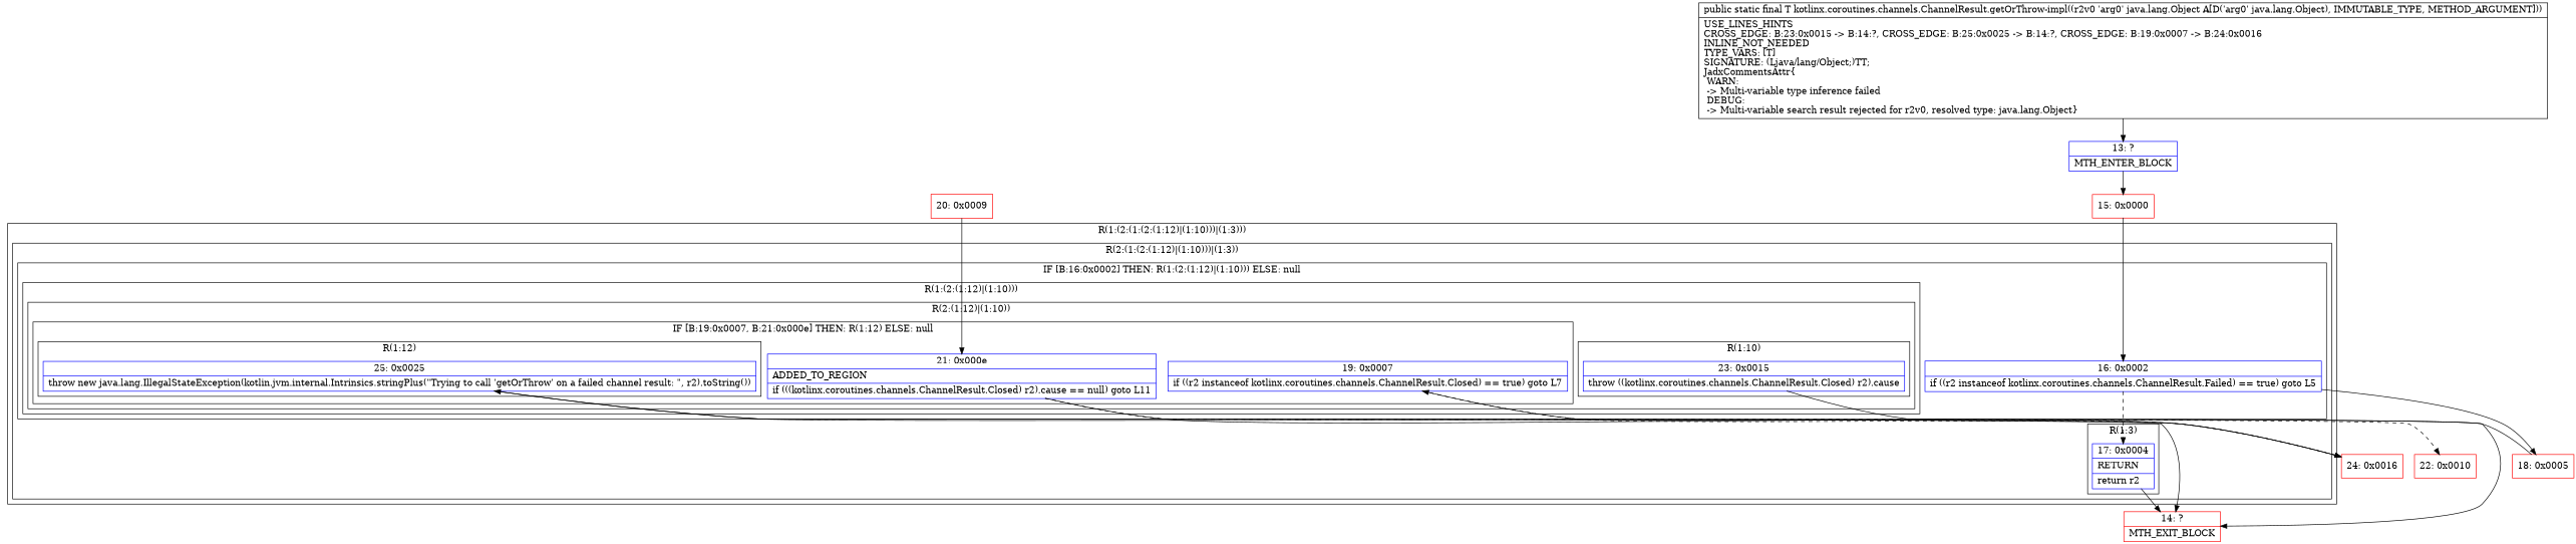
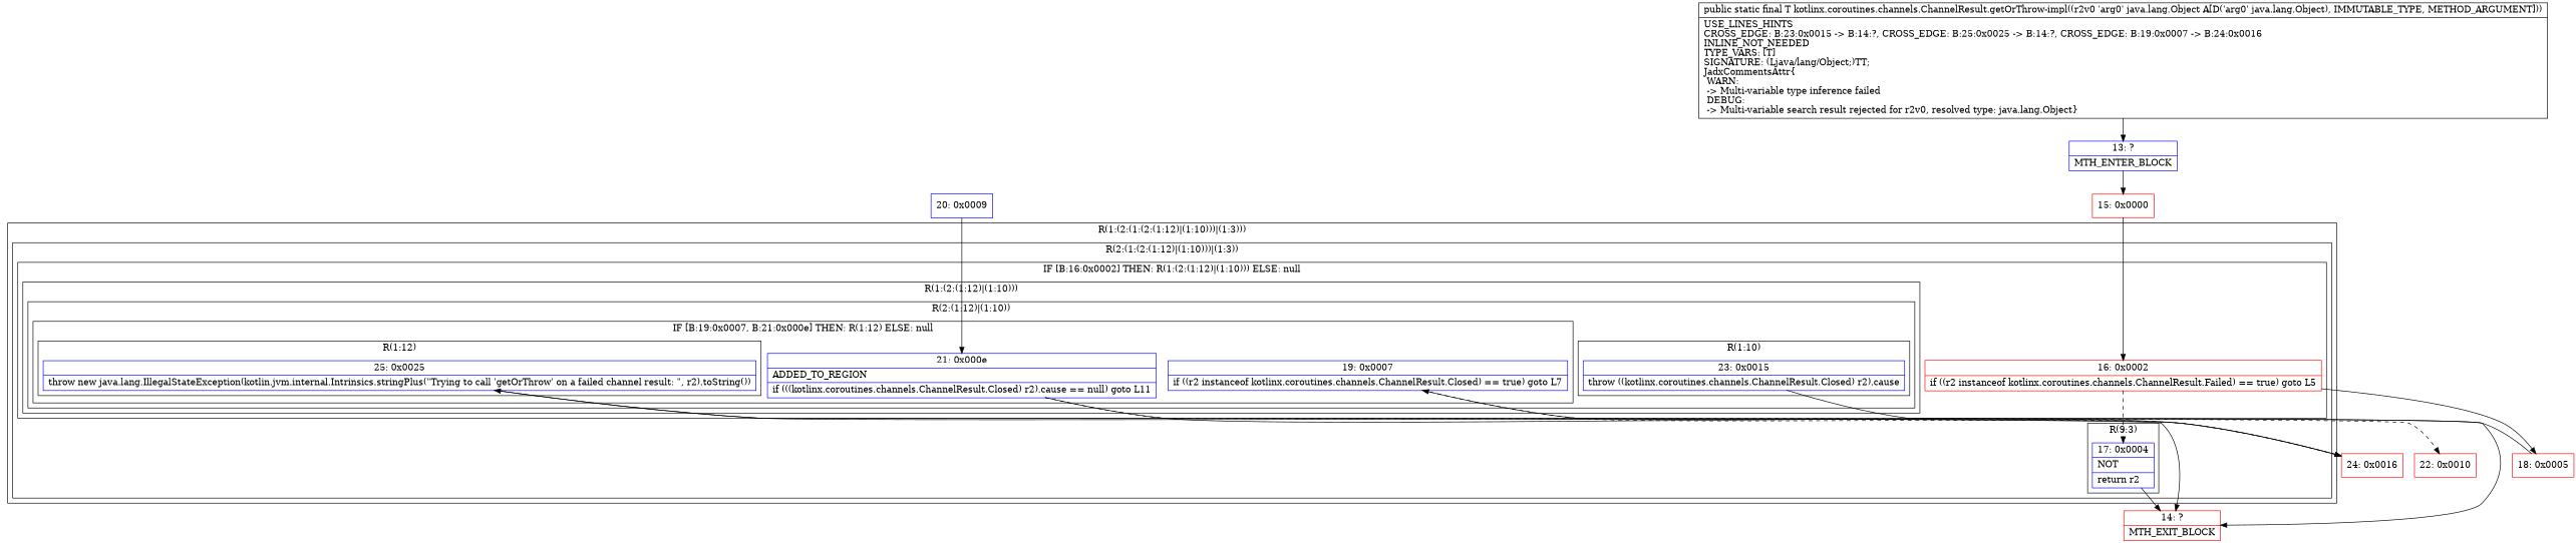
  digraph {
    node [color=blue shape=record]
    n1 [label="{25\:\ 0x0025|throw new java.lang.IllegalStateException(kotlin.jvm.internal.Intrinsics.stringPlus(\"Trying to call 'getOrThrow' on a failed channel result: \", r2).toString())\l}"]
    n2 [label="{19\:\ 0x0007|if ((r2 instanceof kotlinx.coroutines.channels.ChannelResult.Closed) == true) goto L7\l}"]
    n3 [label="{21\:\ 0x000e|ADDED_TO_REGION\l|if (((kotlinx.coroutines.channels.ChannelResult.Closed) r2).cause == null) goto L11\l}"]
    n4 [label="{23\:\ 0x0015|throw ((kotlinx.coroutines.channels.ChannelResult.Closed) r2).cause\l}"]
-   n5 [label="{16\:\ 0x0002|if ((r2 instanceof kotlinx.coroutines.channels.ChannelResult.Failed) == true) goto L5\l}"]
-   n6 [label="{17\:\ 0x0004|RETURN\l|return r2\l}"]
+   n5 [color=red label="{16\:\ 0x0002|if ((r2 instanceof kotlinx.coroutines.channels.ChannelResult.Failed) == true) goto L5\l}"]
+   n6 [label="{17\:\ 0x0004|NOT\l|return r2\l}"]
    n7 [color=red label="{14\:\ ?|MTH_EXIT_BLOCK\l}"]
    n8 [color=red label="{24\:\ 0x0016}"]
    n9 [color=red label="{22\:\ 0x0010}"]
    n10 [color=red label="{18\:\ 0x0005}"]
-   n11 [color=red label="{20\:\ 0x0009}"]
+   n11 [label="{20\:\ 0x0009}"]
    n12 [label="{13\:\ ?|MTH_ENTER_BLOCK\l}"]
    n13 [color=red label="{15\:\ 0x0000}"]
    n14 [label="{public static final T kotlinx.coroutines.channels.ChannelResult.getOrThrow\-impl((r2v0 'arg0' java.lang.Object A[D('arg0' java.lang.Object), IMMUTABLE_TYPE, METHOD_ARGUMENT]))  | USE_LINES_HINTS\lCROSS_EDGE: B:23:0x0015 \-\> B:14:?, CROSS_EDGE: B:25:0x0025 \-\> B:14:?, CROSS_EDGE: B:19:0x0007 \-\> B:24:0x0016\lINLINE_NOT_NEEDED\lTYPE_VARS: [T]\lSIGNATURE: (Ljava\/lang\/Object;)TT;\lJadxCommentsAttr\{\l WARN: \l \-\> Multi\-variable type inference failed\l DEBUG: \l \-\> Multi\-variable search result rejected for r2v0, resolved type: java.lang.Object\}\l}" color=""]
    subgraph cluster_1 {
      label="R(1:(2:(1:(2:(1:12)|(1:10)))|(1:3)))"
      subgraph cluster_2 {
        label="R(2:(1:(2:(1:12)|(1:10)))|(1:3))"
        subgraph cluster_3 {
          label="IF [B:16:0x0002] THEN: R(1:(2:(1:12)|(1:10))) ELSE: null"
          n5
          subgraph cluster_4 {
            label="R(1:(2:(1:12)|(1:10)))"
            subgraph cluster_5 {
              label="R(2:(1:12)|(1:10))"
              subgraph cluster_6 {
                label="IF [B:19:0x0007, B:21:0x000e] THEN: R(1:12) ELSE: null"
                n2
                n3
                subgraph cluster_7 {
                  label="R(1:12)"
                  n1
                }
              }
              subgraph cluster_8 {
                label="R(1:10)"
                n4
              }
            }
          }
        }
        subgraph cluster_9 {
-         label="R(1:3)"
+         label="R(9:3)"
          n6
        }
      }
    }
    n1 -> n7
    n2 -> n8 [style=dashed]
    n3 -> n8
    n3 -> n9 [style=dashed]
    n4 -> n7
    n5 -> n6 [style=dashed]
    n5 -> n10
    n6 -> n7
    n8 -> n1
    n10 -> n2
    n11 -> n3
    n12 -> n13
    n13 -> n5
    n14 -> n12
  }
